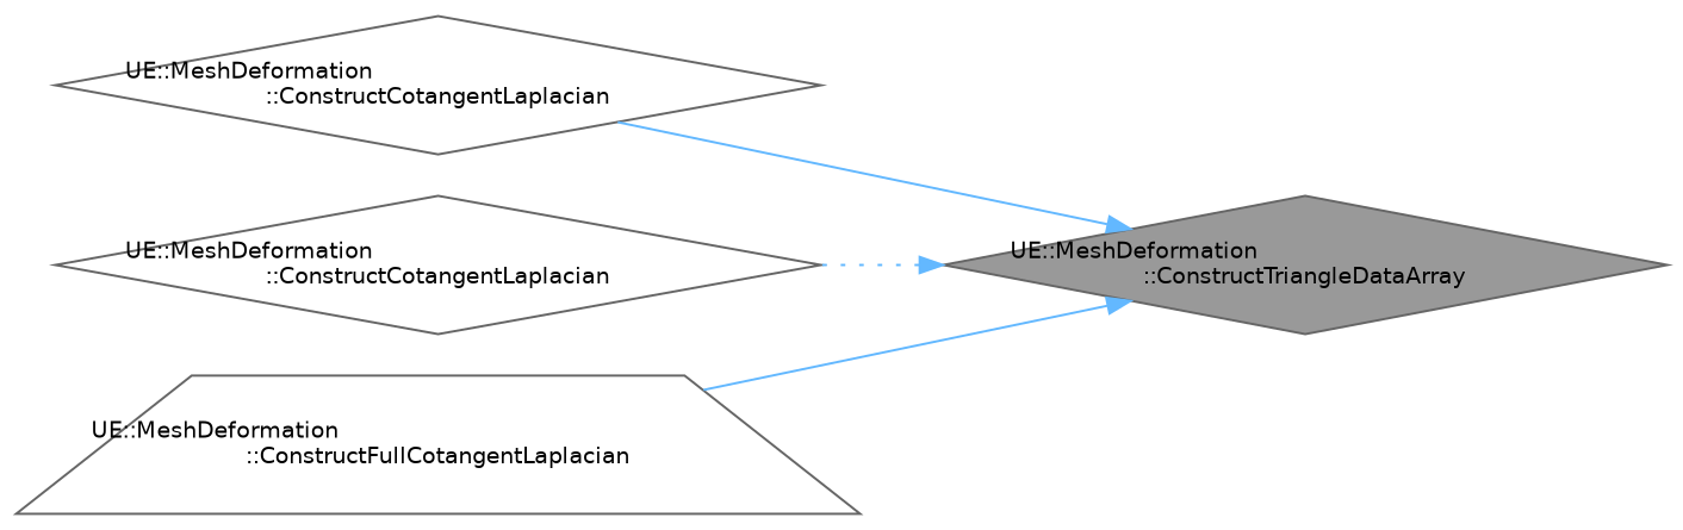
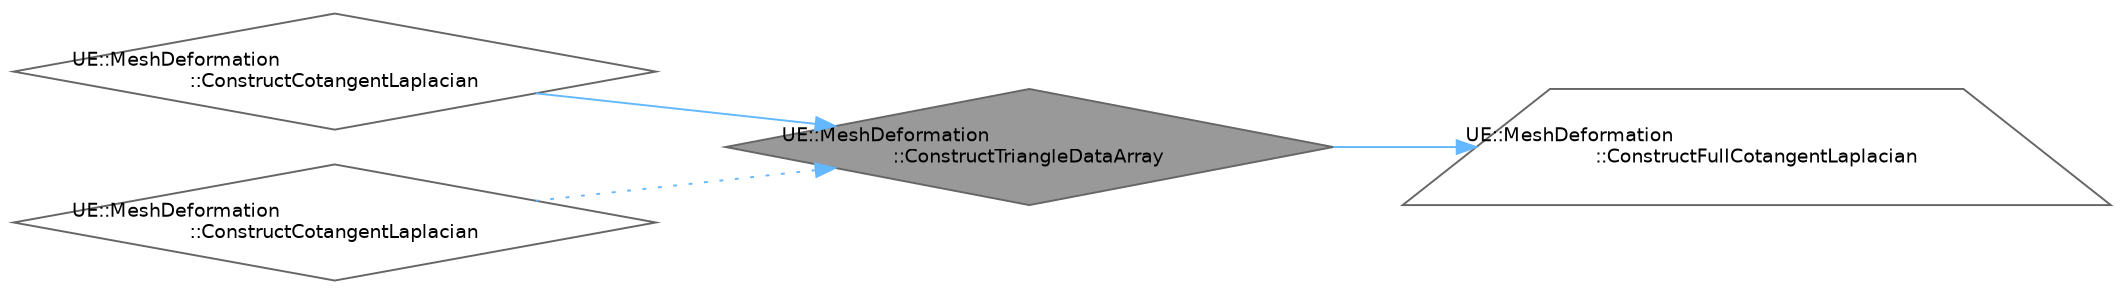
  digraph {
    rankdir=RL
    node [color=grey40 fillcolor=white fontname=Helvetica fontsize=10 shape=diamond style=filled]
    edge [color=steelblue1 dir=back fontname=Helvetica fontsize=10 labelfontname=Helvetica labelfontsize=10 style=solid]
    n1 [color=gray40 fillcolor=grey60 fontcolor=black height=0.2 label="UE::MeshDeformation\l::ConstructTriangleDataArray" width=0.4]
    n2 [height=0.2 label="UE::MeshDeformation\l::ConstructCotangentLaplacian" width=0.4]
    n3 [height=0.2 label="UE::MeshDeformation\l::ConstructCotangentLaplacian" width=0.4]
    n4 [height=0.2 label="UE::MeshDeformation\l::ConstructFullCotangentLaplacian" shape=trapezium width=0.4]
    n1 -> n2
    n1 -> n3 [style=dotted]
-   n1 -> n4
+   n4 -> n1
  }
